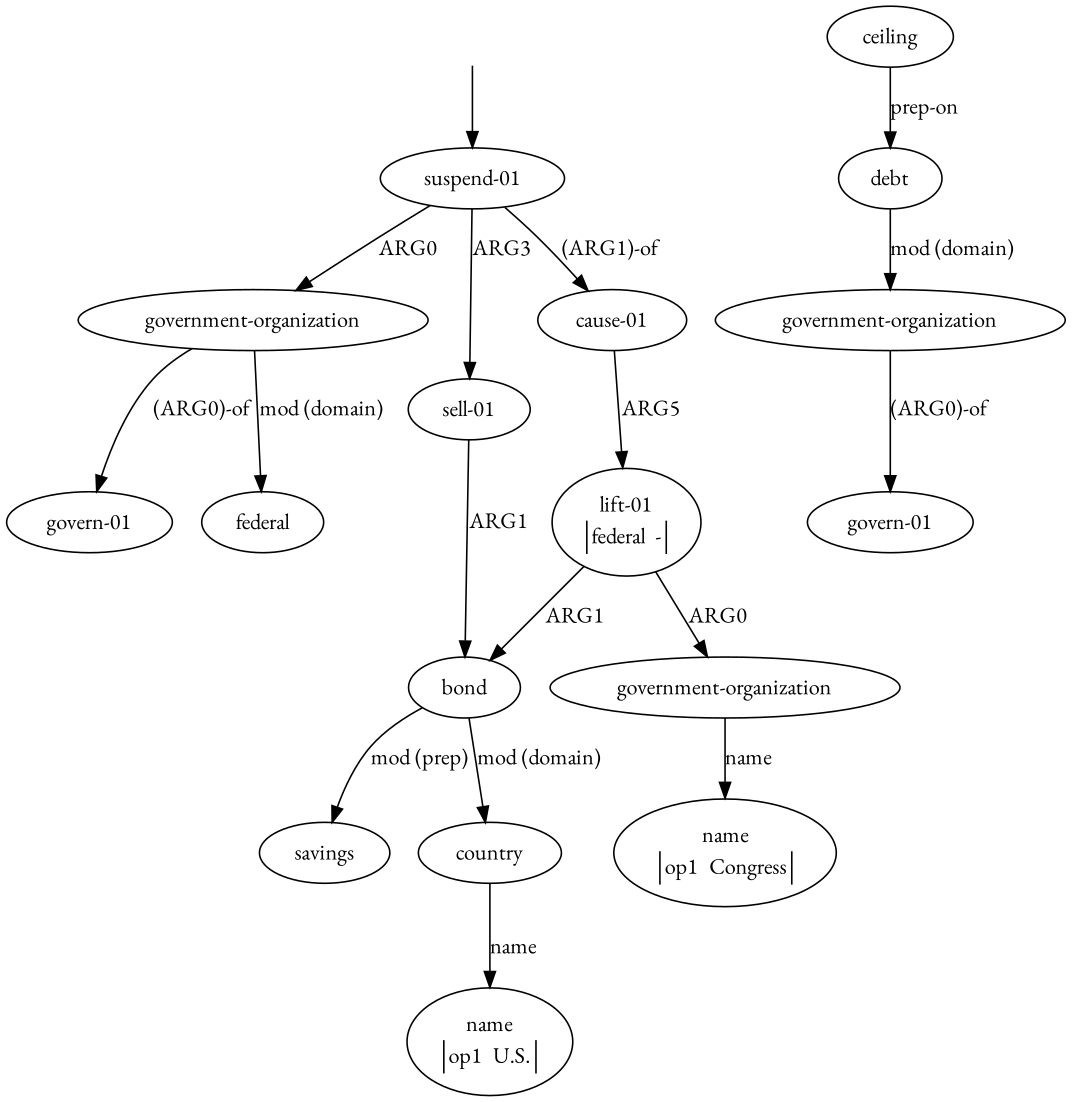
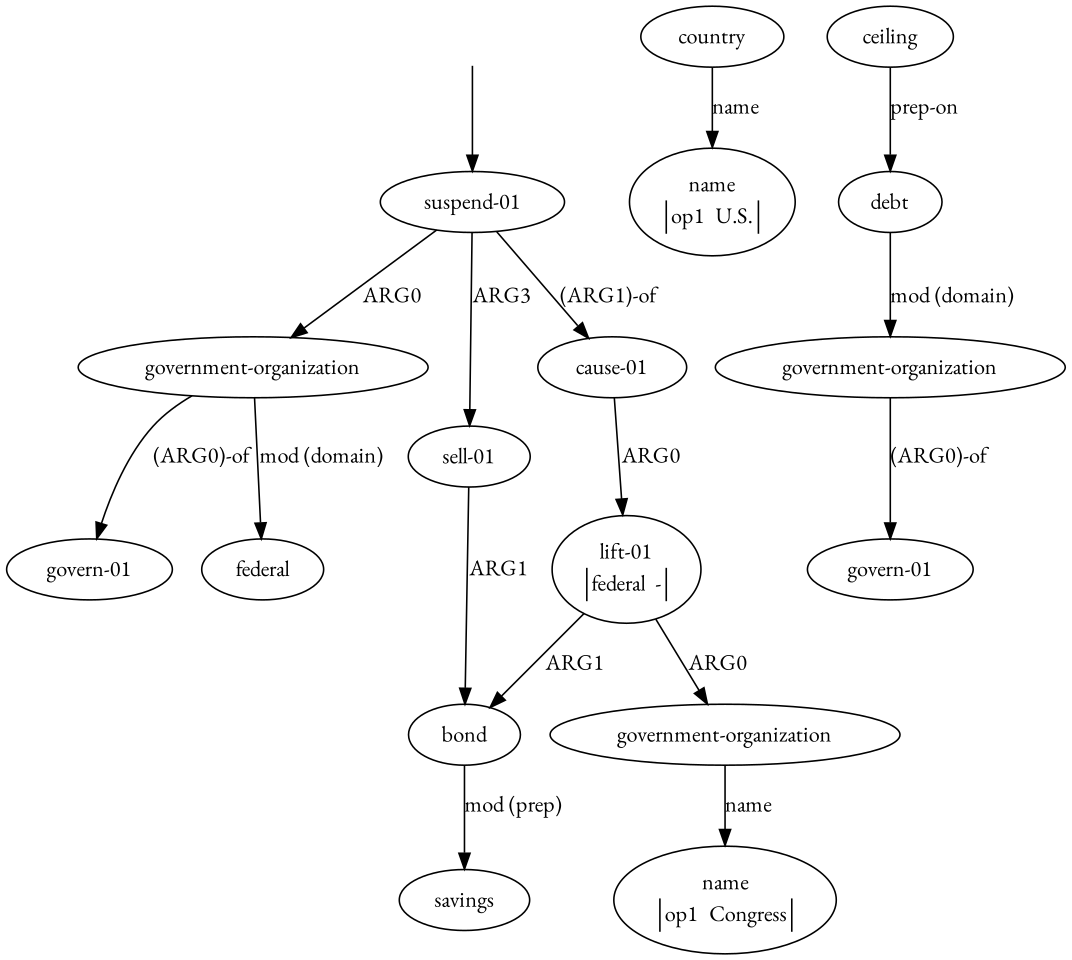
  digraph {
    fontname="EB Garamond"
    node [fontname="EB Garamond"]
    edge [fontname="EB Garamond"]
    top [style=invis]
    n2 [label=<<table align="center" border="0" cellspacing="0"><tr><td colspan="2">suspend-01</td></tr></table>>]
    n3 [label=<<table align="center" border="0" cellspacing="0"><tr><td colspan="2">government-organization</td></tr></table>>]
    n4 [label=<<table align="center" border="0" cellspacing="0"><tr><td colspan="2">sell-01</td></tr></table>>]
    n5 [label=<<table align="center" border="0" cellspacing="0"><tr><td colspan="2">cause-01</td></tr></table>>]
    n6 [label=<<table align="center" border="0" cellspacing="0"><tr><td colspan="2">govern-01</td></tr></table>>]
    n7 [label=<<table align="center" border="0" cellspacing="0"><tr><td colspan="2">federal</td></tr></table>>]
    n8 [label=<<table align="center" border="0" cellspacing="0"><tr><td colspan="2">bond</td></tr></table>>]
    n9 [label=<<table align="center" border="0" cellspacing="0"><tr><td colspan="2">lift-01</td></tr><tr><td sides="l" border="1" align="left">federal</td><td sides="r" border="1" align="left">-</td></tr></table>>]
    n10 [label=<<table align="center" border="0" cellspacing="0"><tr><td colspan="2">savings</td></tr></table>>]
    n11 [label=<<table align="center" border="0" cellspacing="0"><tr><td colspan="2">country</td></tr></table>>]
    n12 [label=<<table align="center" border="0" cellspacing="0"><tr><td colspan="2">name</td></tr><tr><td sides="l" border="1" align="left">op1</td><td sides="r" border="1" align="left">U.S.</td></tr></table>>]
    n13 [label=<<table align="center" border="0" cellspacing="0"><tr><td colspan="2">government-organization</td></tr></table>>]
    n14 [label=<<table align="center" border="0" cellspacing="0"><tr><td colspan="2">name</td></tr><tr><td sides="l" border="1" align="left">op1</td><td sides="r" border="1" align="left">Congress</td></tr></table>>]
    n15 [label=<<table align="center" border="0" cellspacing="0"><tr><td colspan="2">ceiling</td></tr></table>>]
    n16 [label=<<table align="center" border="0" cellspacing="0"><tr><td colspan="2">debt</td></tr></table>>]
    n17 [label=<<table align="center" border="0" cellspacing="0"><tr><td colspan="2">government-organization</td></tr></table>>]
    n18 [label=<<table align="center" border="0" cellspacing="0"><tr><td colspan="2">govern-01</td></tr></table>>]
    top -> n2
    n2 -> n3 [label=ARG0]
    n2 -> n4 [label=ARG3]
    n2 -> n5 [label="(ARG1)-of"]
    n3 -> n6 [label="(ARG0)-of"]
    n3 -> n7 [label="mod (domain)"]
    n4 -> n8 [label=ARG1]
-   n5 -> n9 [label=ARG5]
+   n5 -> n9 [label=ARG0]
    n8 -> n10 [label="mod (prep)"]
-   n8 -> n11 [label="mod (domain)"]
    n9 -> n8 [label=ARG1]
    n9 -> n13 [label=ARG0]
    n11 -> n12 [label=name]
    n13 -> n14 [label=name]
    n15 -> n16 [label="prep-on"]
    n16 -> n17 [label="mod (domain)"]
    n17 -> n18 [label="(ARG0)-of"]
  }
